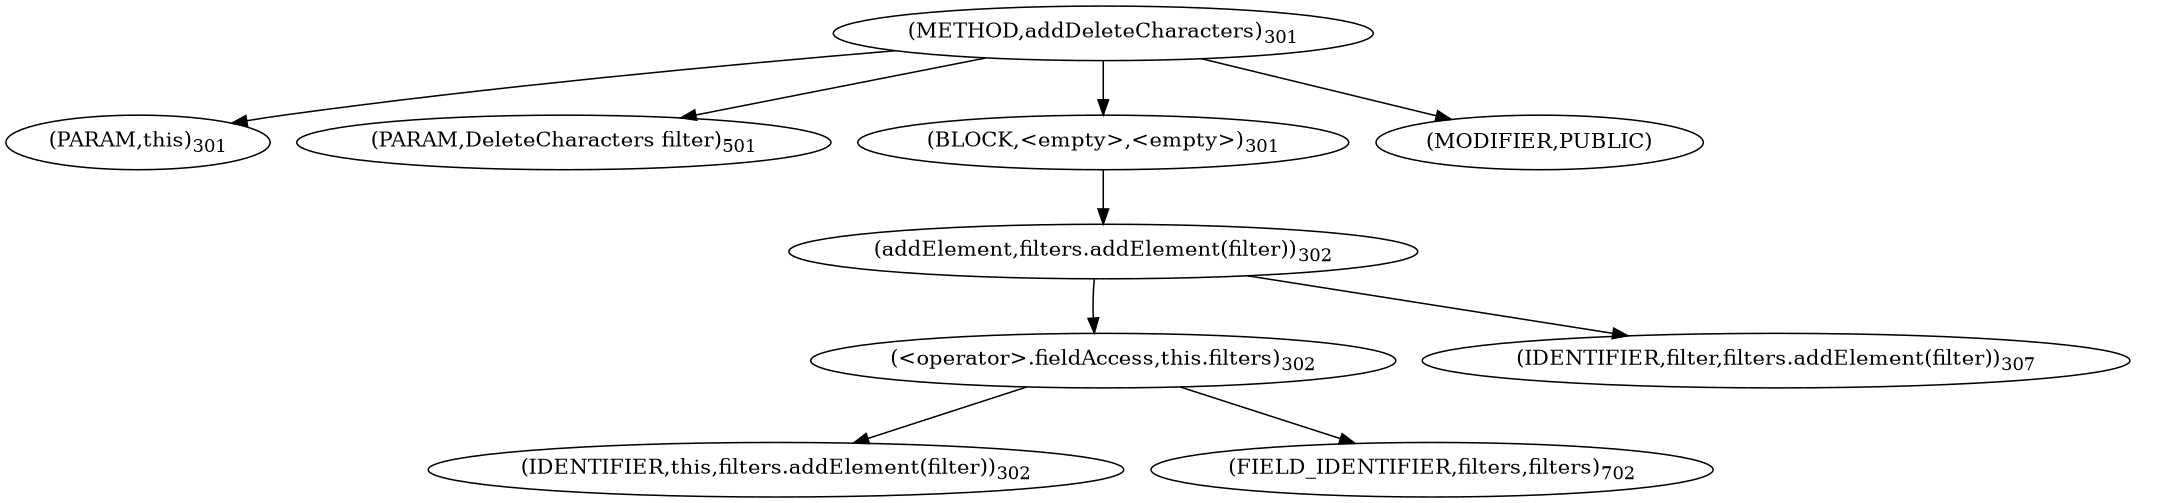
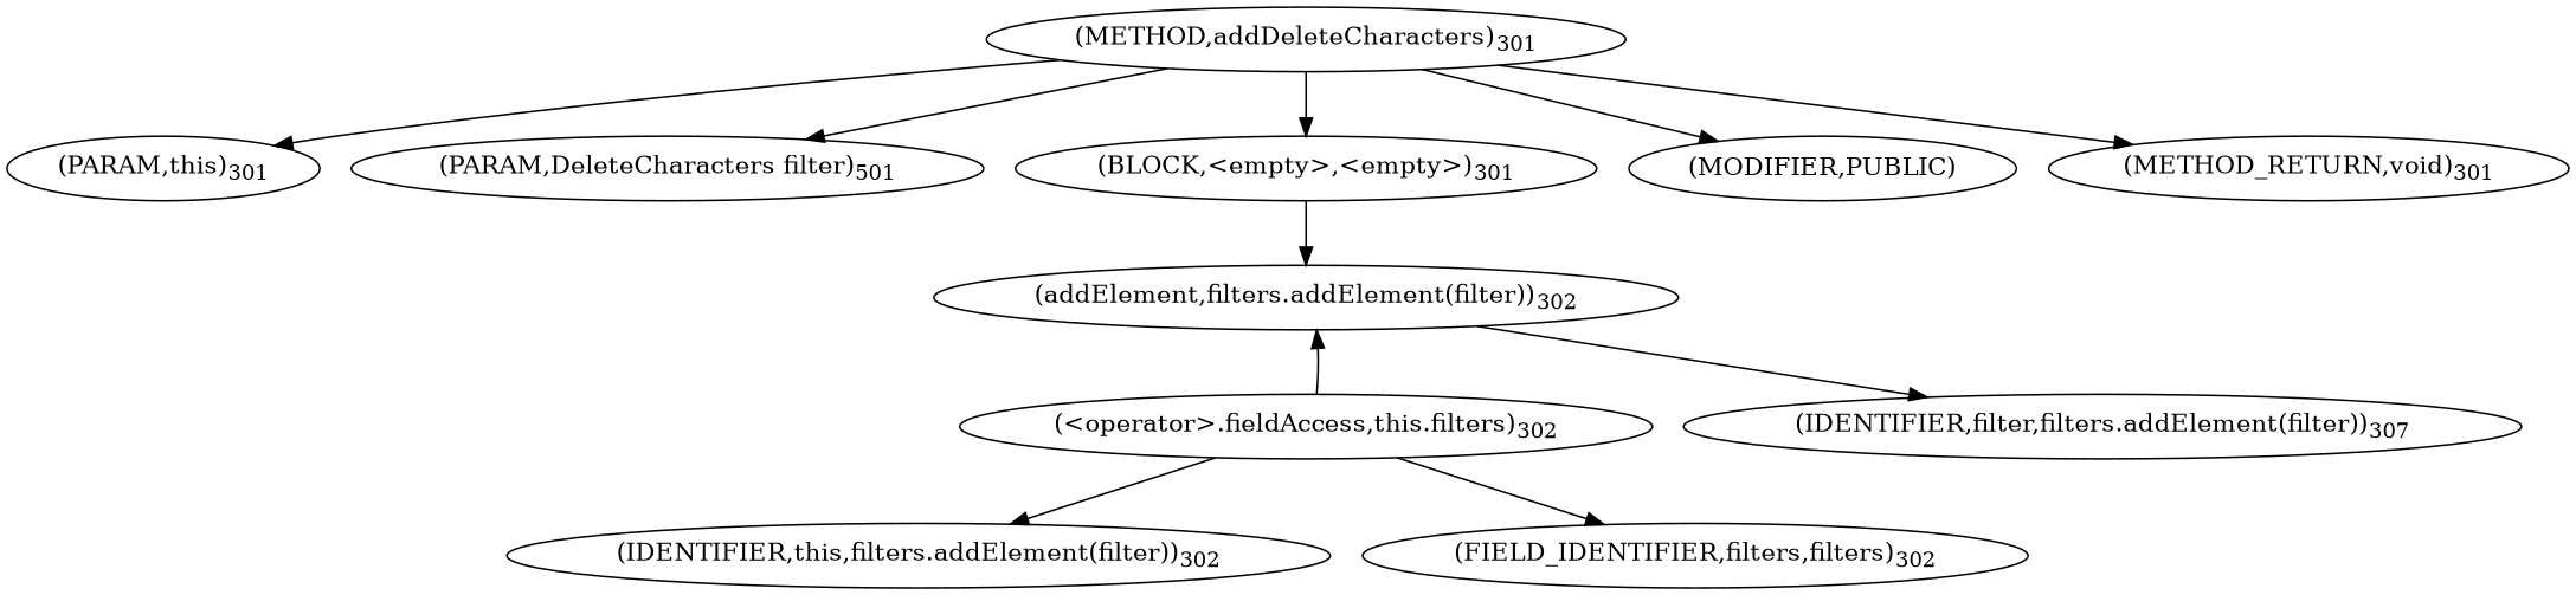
  digraph {
    n1 [label=<(METHOD,addDeleteCharacters)<SUB>301</SUB>>]
    n2 [label=<(PARAM,this)<SUB>301</SUB>>]
    n3 [label=<(PARAM,DeleteCharacters filter)<SUB>501</SUB>>]
    n4 [label=<(BLOCK,&lt;empty&gt;,&lt;empty&gt;)<SUB>301</SUB>>]
    n5 [label=<(MODIFIER,PUBLIC)>]
+   n6 [label=<(METHOD_RETURN,void)<SUB>301</SUB>>]
    n7 [label=<(addElement,filters.addElement(filter))<SUB>302</SUB>>]
    n8 [label=<(&lt;operator&gt;.fieldAccess,this.filters)<SUB>302</SUB>>]
    n9 [label=<(IDENTIFIER,filter,filters.addElement(filter))<SUB>307</SUB>>]
    n10 [label=<(IDENTIFIER,this,filters.addElement(filter))<SUB>302</SUB>>]
-   n11 [label=<(FIELD_IDENTIFIER,filters,filters)<SUB>702</SUB>>]
+   n11 [label=<(FIELD_IDENTIFIER,filters,filters)<SUB>302</SUB>>]
    n1 -> n2
    n1 -> n3
    n1 -> n4
    n1 -> n5
+   n1 -> n6
    n4 -> n7
-   n7 -> n8
+   n8 -> n7
    n7 -> n9
    n8 -> n10
    n8 -> n11
  }
